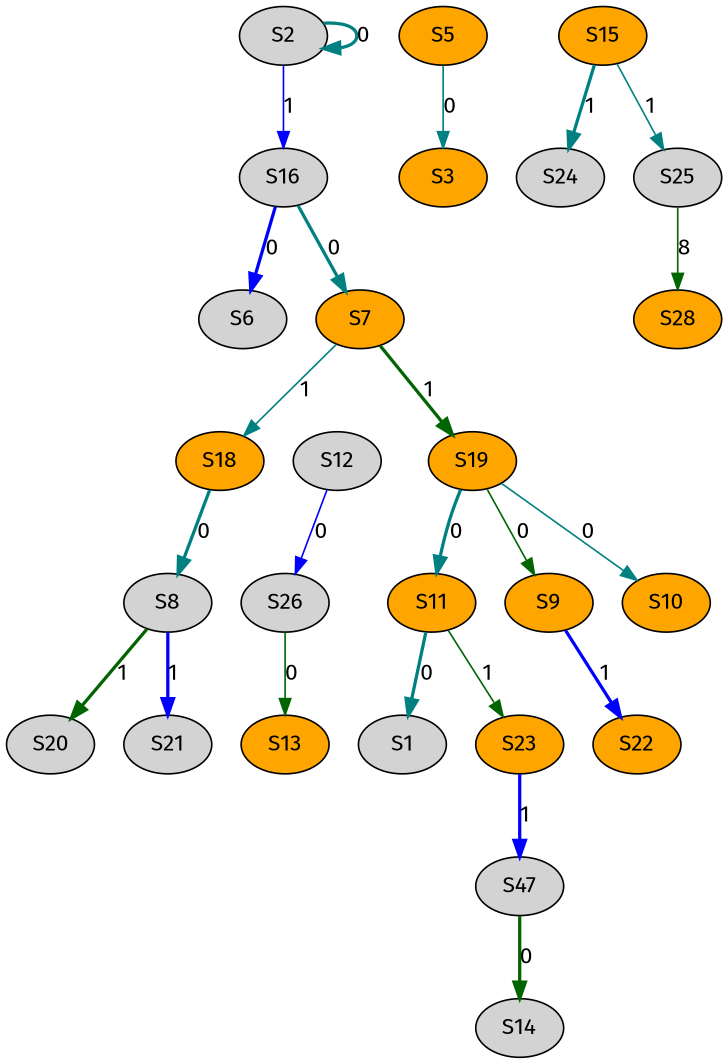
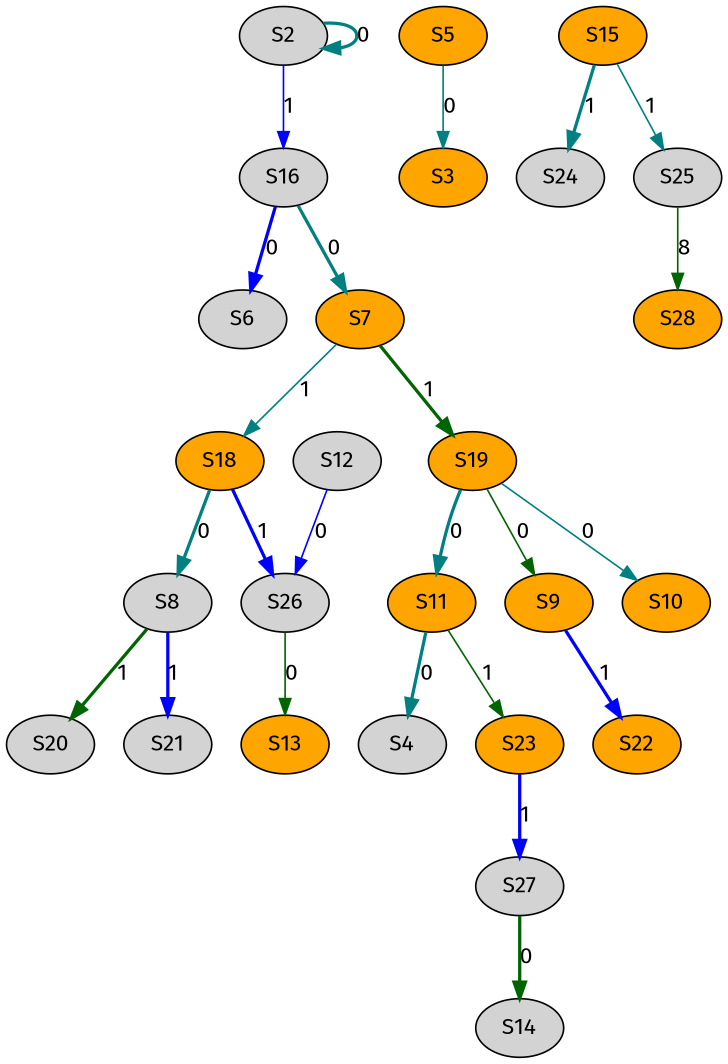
  strict digraph {
    fontname="Fira Sans"
    node [fillcolor=lightgrey fontname="Fira Sans" style=filled]
    edge [color=teal fontname="Fira Sans" style=bold]
    S2
    S16
    S6
    S7 [fillcolor=orange]
    S5 [fillcolor=orange]
    S3 [fillcolor=orange]
    S11 [fillcolor=orange]
-   S4 [label=S1]
+   S4
    S23 [fillcolor=orange]
-   S27 [label=S47]
+   S27
    S18 [fillcolor=orange]
    S19 [fillcolor=orange]
    S8
    S26
    S9 [fillcolor=orange]
    S10 [fillcolor=orange]
    S20
    S21
    S13 [fillcolor=orange]
    S22 [fillcolor=orange]
    S12
    S14
    S15 [fillcolor=orange]
    S24
    S25
    S28 [fillcolor=orange]
    S2 -> S2 [label=0]
    S2 -> S16 [color=blue label=1 style=solid]
    S16 -> S6 [color=blue label=0]
    S16 -> S7 [label=0]
    S7 -> S18 [label=1 style=solid]
    S7 -> S19 [color=darkgreen label=1]
    S5 -> S3 [label=0 style=solid]
    S11 -> S4 [label=0]
    S11 -> S23 [color=darkgreen label=1 style=solid]
    S23 -> S27 [color=blue label=1]
    S27 -> S14 [color=darkgreen label=0]
    S18 -> S8 [label=0]
+   S18 -> S26 [color=blue label=1]
    S19 -> S11 [label=0]
    S19 -> S9 [color=darkgreen label=0 style=solid]
    S19 -> S10 [label=0 style=solid]
    S8 -> S20 [color=darkgreen label=1]
    S8 -> S21 [color=blue label=1]
    S26 -> S13 [color=darkgreen label=0 style=solid]
    S9 -> S22 [color=blue label=1]
    S12 -> S26 [color=blue label=0 style=solid]
    S15 -> S24 [label=1]
    S15 -> S25 [label=1 style=solid]
    S25 -> S28 [color=darkgreen label=8 style=solid]
  }
